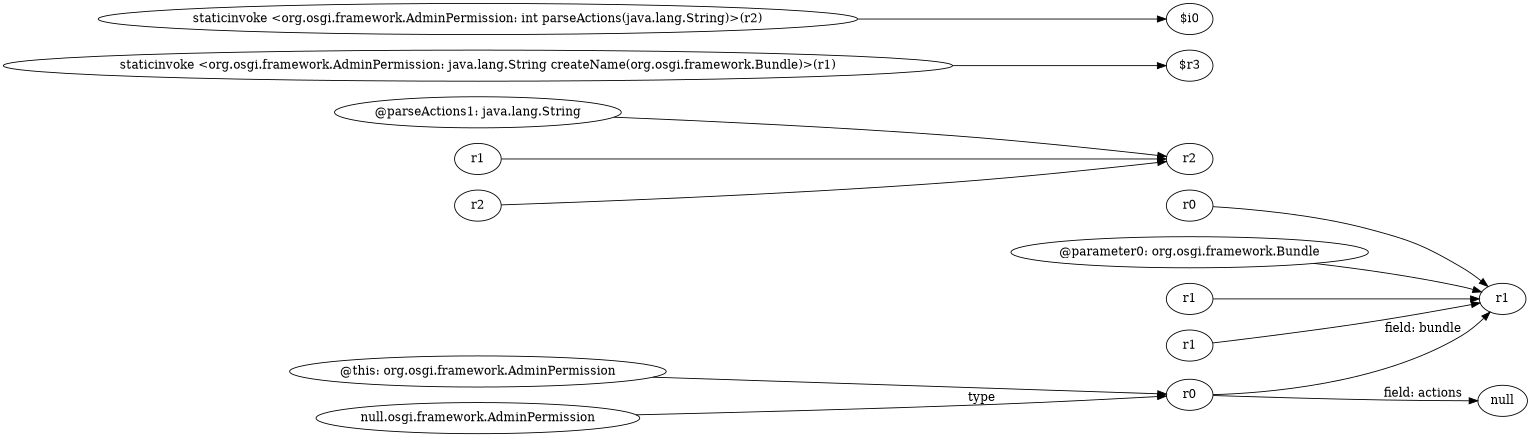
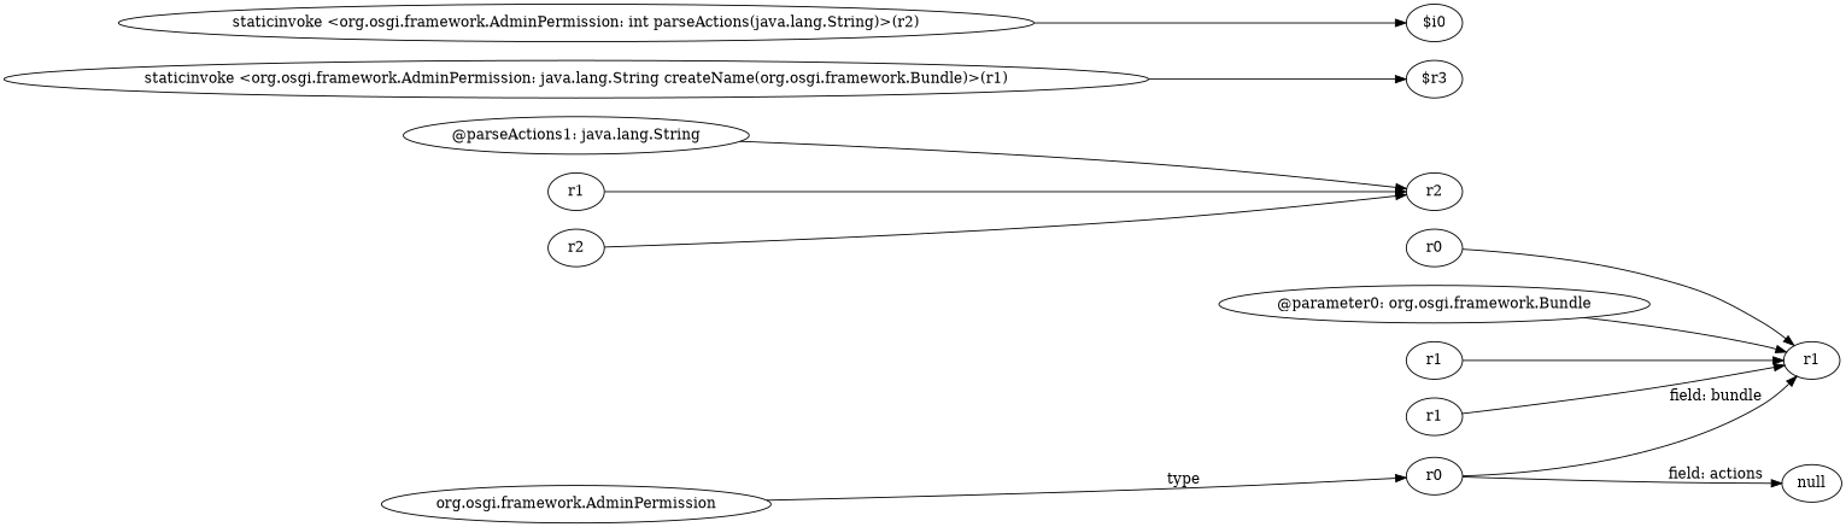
  digraph {
    rankdir=LR
    n1 [label=r0]
    n2 [label=r1]
    n3 [label=null]
    n4 [label=r2]
    n5 [label="@parseActions1: java.lang.String"]
    n6 [label="staticinvoke <org.osgi.framework.AdminPermission: java.lang.String createName(org.osgi.framework.Bundle)>(r1)"]
    n7 [label="$r3"]
    n8 [label=r0]
    n9 [label=r1]
-   n10 [label="@this: org.osgi.framework.AdminPermission"]
    n11 [label="@parameter0: org.osgi.framework.Bundle"]
-   n12 [label="null.osgi.framework.AdminPermission"]
+   n12 [label="org.osgi.framework.AdminPermission"]
    n13 [label=r1]
    n14 [label="staticinvoke <org.osgi.framework.AdminPermission: int parseActions(java.lang.String)>(r2)"]
    n15 [label="$i0"]
    n16 [label=r1]
    n17 [label=r2]
    n1 -> n2 [label="field: bundle"]
    n1 -> n3 [label="field: actions"]
    n5 -> n4
    n6 -> n7
    n8 -> n2
    n9 -> n4
-   n10 -> n1
    n11 -> n2
    n12 -> n1 [label=type]
    n13 -> n2
    n14 -> n15
    n16 -> n2
    n17 -> n4
  }
